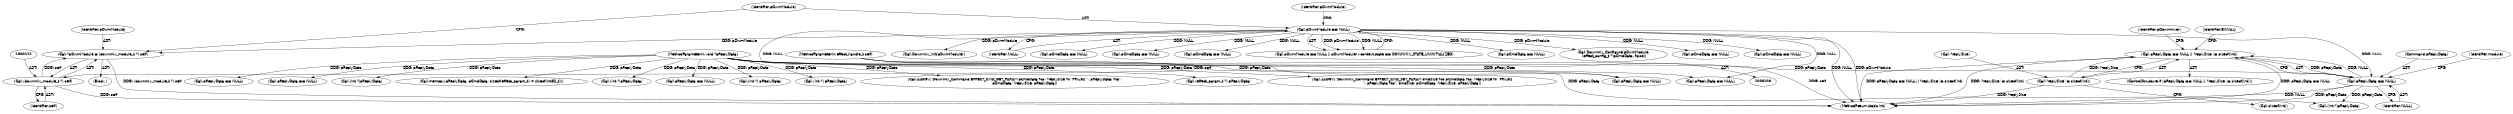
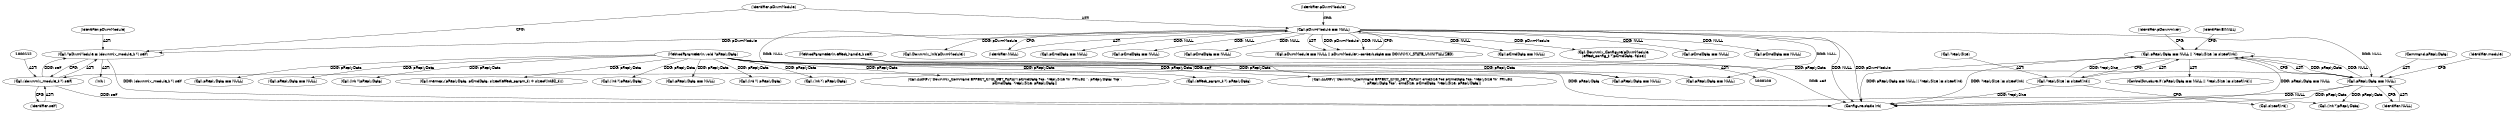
  digraph {
    fontname="DejaVu Sans"
    node [fontname="DejaVu Sans"]
    edge [fontname="DejaVu Sans"]
    n1 [label="(Call,pReplyData == NULL || *replySize != sizeof(int))"]
    n2 [label="(Call,pReplyData == NULL)"]
    n3 [label="(Call,*replySize != sizeof(int))"]
-   n4 [label="(MethodReturn,static int)"]
+   n4 [label="(Configure,static int)"]
    n5 [label="(ControlStructure,if (pReplyData == NULL || *replySize != sizeof(int)))"]
    n6 [label="(Identifier,NULL)"]
    n7 [label="(Call,(int *)pReplyData)"]
    n8 [label="(Call,sizeof(int))"]
    n9 [label="(MethodParameterIn,void *pReplyData)"]
    n10 [label="(Call,pReplyData == NULL)"]
    n11 [label="(Call,(int *)pReplyData)"]
    n12 [label="(Call,memcpy(pReplyData, pCmdData, sizeof(effect_param_t) + sizeof(int32_t)))"]
    n13 [label="(Call,(int *)pReplyData)"]
    n14 [label="(Call,pReplyData == NULL)"]
    n15 [label="(Call,(int *) pReplyData)"]
    n16 [label="(Call,pReplyData == NULL)"]
    n17 [label="(Call,(int *) pReplyData)"]
    n18 [label="(Call,pReplyData == NULL)"]
    n19 [label="(Call,ALOGV(\"Downmix_Command EFFECT_CMD_GET_PARAM pCmdData %p, *replySize %\" PRIu32 \", pReplyData: %p\",\n                 pCmdData, *replySize, pReplyData))"]
    n20 [label="(Call,(effect_param_t *) pReplyData)"]
    n21 [label="(Call,ALOGV(\"Downmix_Command EFFECT_CMD_SET_PARAM cmdSize %d pCmdData %p, *replySize %\" PRIu32\n                 \", pReplyData %p\", cmdSize, pCmdData, *replySize, pReplyData))"]
    n22 [label="(Call,pReplyData == NULL)"]
    n23 [label="(Call,pDwmModule == NULL)"]
    n24 [label="(Call,Downmix_Init(pDwmModule))"]
    n25 [label="(Identifier,NULL)"]
    n26 [label="(Call,pCmdData == NULL)"]
    n27 [label="(Call,pCmdData == NULL)"]
    n28 [label="(Call,pCmdData == NULL)"]
    n29 [label="(Call,pDwmModule == NULL || pDwmModule->context.state == DOWNMIX_STATE_UNINITIALIZED)"]
    n30 [label="(Call,pCmdData == NULL)"]
    n31 [label="(Call,Downmix_Configure(pDwmModule,\n (effect_config_t *)pCmdData, false))"]
    n32 [label="(Call,pCmdData == NULL)"]
    n33 [label="(Call,pCmdData == NULL)"]
    n34 [label="(Call,*pDwmModule = (downmix_module_t *) self)"]
    n35 [label="(Call,(downmix_module_t *) self)"]
-   n36 [label="(Block,)"]
+   n36 [label="(Init,)"]
    n37 [label="(Identifier,self)"]
    n38 [label="(MethodParameterIn,effect_handle_t self)"]
    1000100
    n40 [label="(Identifier,module)"]
    n41 [label="(Identifier,pDwmModule)"]
    n42 [label="(Identifier,pDwmModule)"]
    n43 [label="(Identifier,EINVAL)"]
    n44 [label="(Call,*replySize)"]
    n45 [label="(Identifier,pDwmModule)"]
    n46 [label="(Command,pReplyData)"]
    n47 [label="(Identifier,pDownmixer)"]
    1000112
    n1 -> n2 [label="CFG: "]
    n1 -> n3 [label="CFG: "]
    n1 -> n4 [label="DDG: pReplyData == NULL || *replySize != sizeof(int)"]
    n1 -> n4 [label="DDG: *replySize != sizeof(int)"]
    n1 -> n4 [label="DDG: pReplyData == NULL"]
    n1 -> n5 [label="AST: "]
    n2 -> n1 [label="AST: "]
    n2 -> n1 [label="DDG: pReplyData"]
    n2 -> n1 [label="DDG: NULL"]
    n2 -> n4 [label="DDG: pReplyData"]
    n2 -> n4 [label="DDG: NULL"]
    n2 -> n6 [label="CFG: "]
    n2 -> n7 [label="DDG: pReplyData"]
    n3 -> n1 [label="AST: "]
    n3 -> n1 [label="DDG: *replySize"]
    n3 -> n4 [label="DDG: *replySize"]
    n3 -> n8 [label="CFG: "]
    n6 -> n2 [label="AST: "]
    n9 -> n2 [label="DDG: pReplyData"]
    n9 -> n7 [label="DDG: pReplyData"]
    n9 -> n10 [label="DDG: pReplyData"]
    n9 -> n11 [label="DDG: pReplyData"]
    n9 -> n12 [label="DDG: pReplyData"]
    n9 -> n13 [label="DDG: pReplyData"]
    n9 -> n14 [label="DDG: pReplyData"]
    n9 -> n15 [label="DDG: pReplyData"]
    n9 -> n16 [label="DDG: pReplyData"]
    n9 -> n17 [label="DDG: pReplyData"]
    n9 -> n18 [label="DDG: pReplyData"]
    n9 -> n19 [label="DDG: pReplyData"]
    n9 -> n20 [label="DDG: pReplyData"]
    n9 -> n21 [label="DDG: pReplyData"]
    n9 -> n22 [label="DDG: pReplyData"]
    n23 -> n2 [label="DDG: NULL"]
    n23 -> n4 [label="DDG: NULL"]
    n23 -> n4 [label="DDG: pDwmModule"]
    n23 -> n16 [label="DDG: NULL"]
    n23 -> n18 [label="DDG: NULL"]
    n23 -> n24 [label="DDG: pDwmModule"]
    n23 -> n25 [label="CFG: "]
    n23 -> n26 [label="DDG: NULL"]
    n23 -> n27 [label="DDG: NULL"]
    n23 -> n28 [label="DDG: NULL"]
    n23 -> n29 [label="AST: "]
    n23 -> n29 [label="DDG: pDwmModule"]
    n23 -> n29 [label="DDG: NULL"]
    n23 -> n30 [label="DDG: NULL"]
    n23 -> n31 [label="DDG: pDwmModule"]
    n23 -> n32 [label="DDG: NULL"]
    n23 -> n33 [label="DDG: NULL"]
    n23 -> n34 [label="DDG: pDwmModule"]
    n25 -> n23 [label="AST: "]
    n29 -> n23 [label="CFG: "]
    n34 -> n4 [label="DDG: (downmix_module_t *) self"]
-   n34 -> n35 [label="AST: "]
+   n34 -> n35 [label="CFG: "]
    n34 -> n36 [label="AST: "]
    n35 -> n4 [label="DDG: self"]
    n35 -> n34 [label="AST: "]
    n35 -> n34 [label="DDG: self"]
    n35 -> n37 [label="CFG: "]
    n37 -> n35 [label="AST: "]
    n38 -> n4 [label="DDG: self"]
    n38 -> n35 [label="DDG: self"]
    n38 -> 1000100 [label="AST: "]
    n40 -> n2 [label="CFG: "]
    n41 -> n23 [label="CFG: "]
    n42 -> n23 [label="AST: "]
    n42 -> n34 [label="CFG: "]
    n43 -> n1 [label="CFG: "]
    n44 -> n3 [label="AST: "]
    n45 -> n34 [label="AST: "]
    n46 -> n2 [label="AST: "]
    n47 -> n1 [label="CFG: "]
    1000112 -> n35 [label="AST: "]
  }
